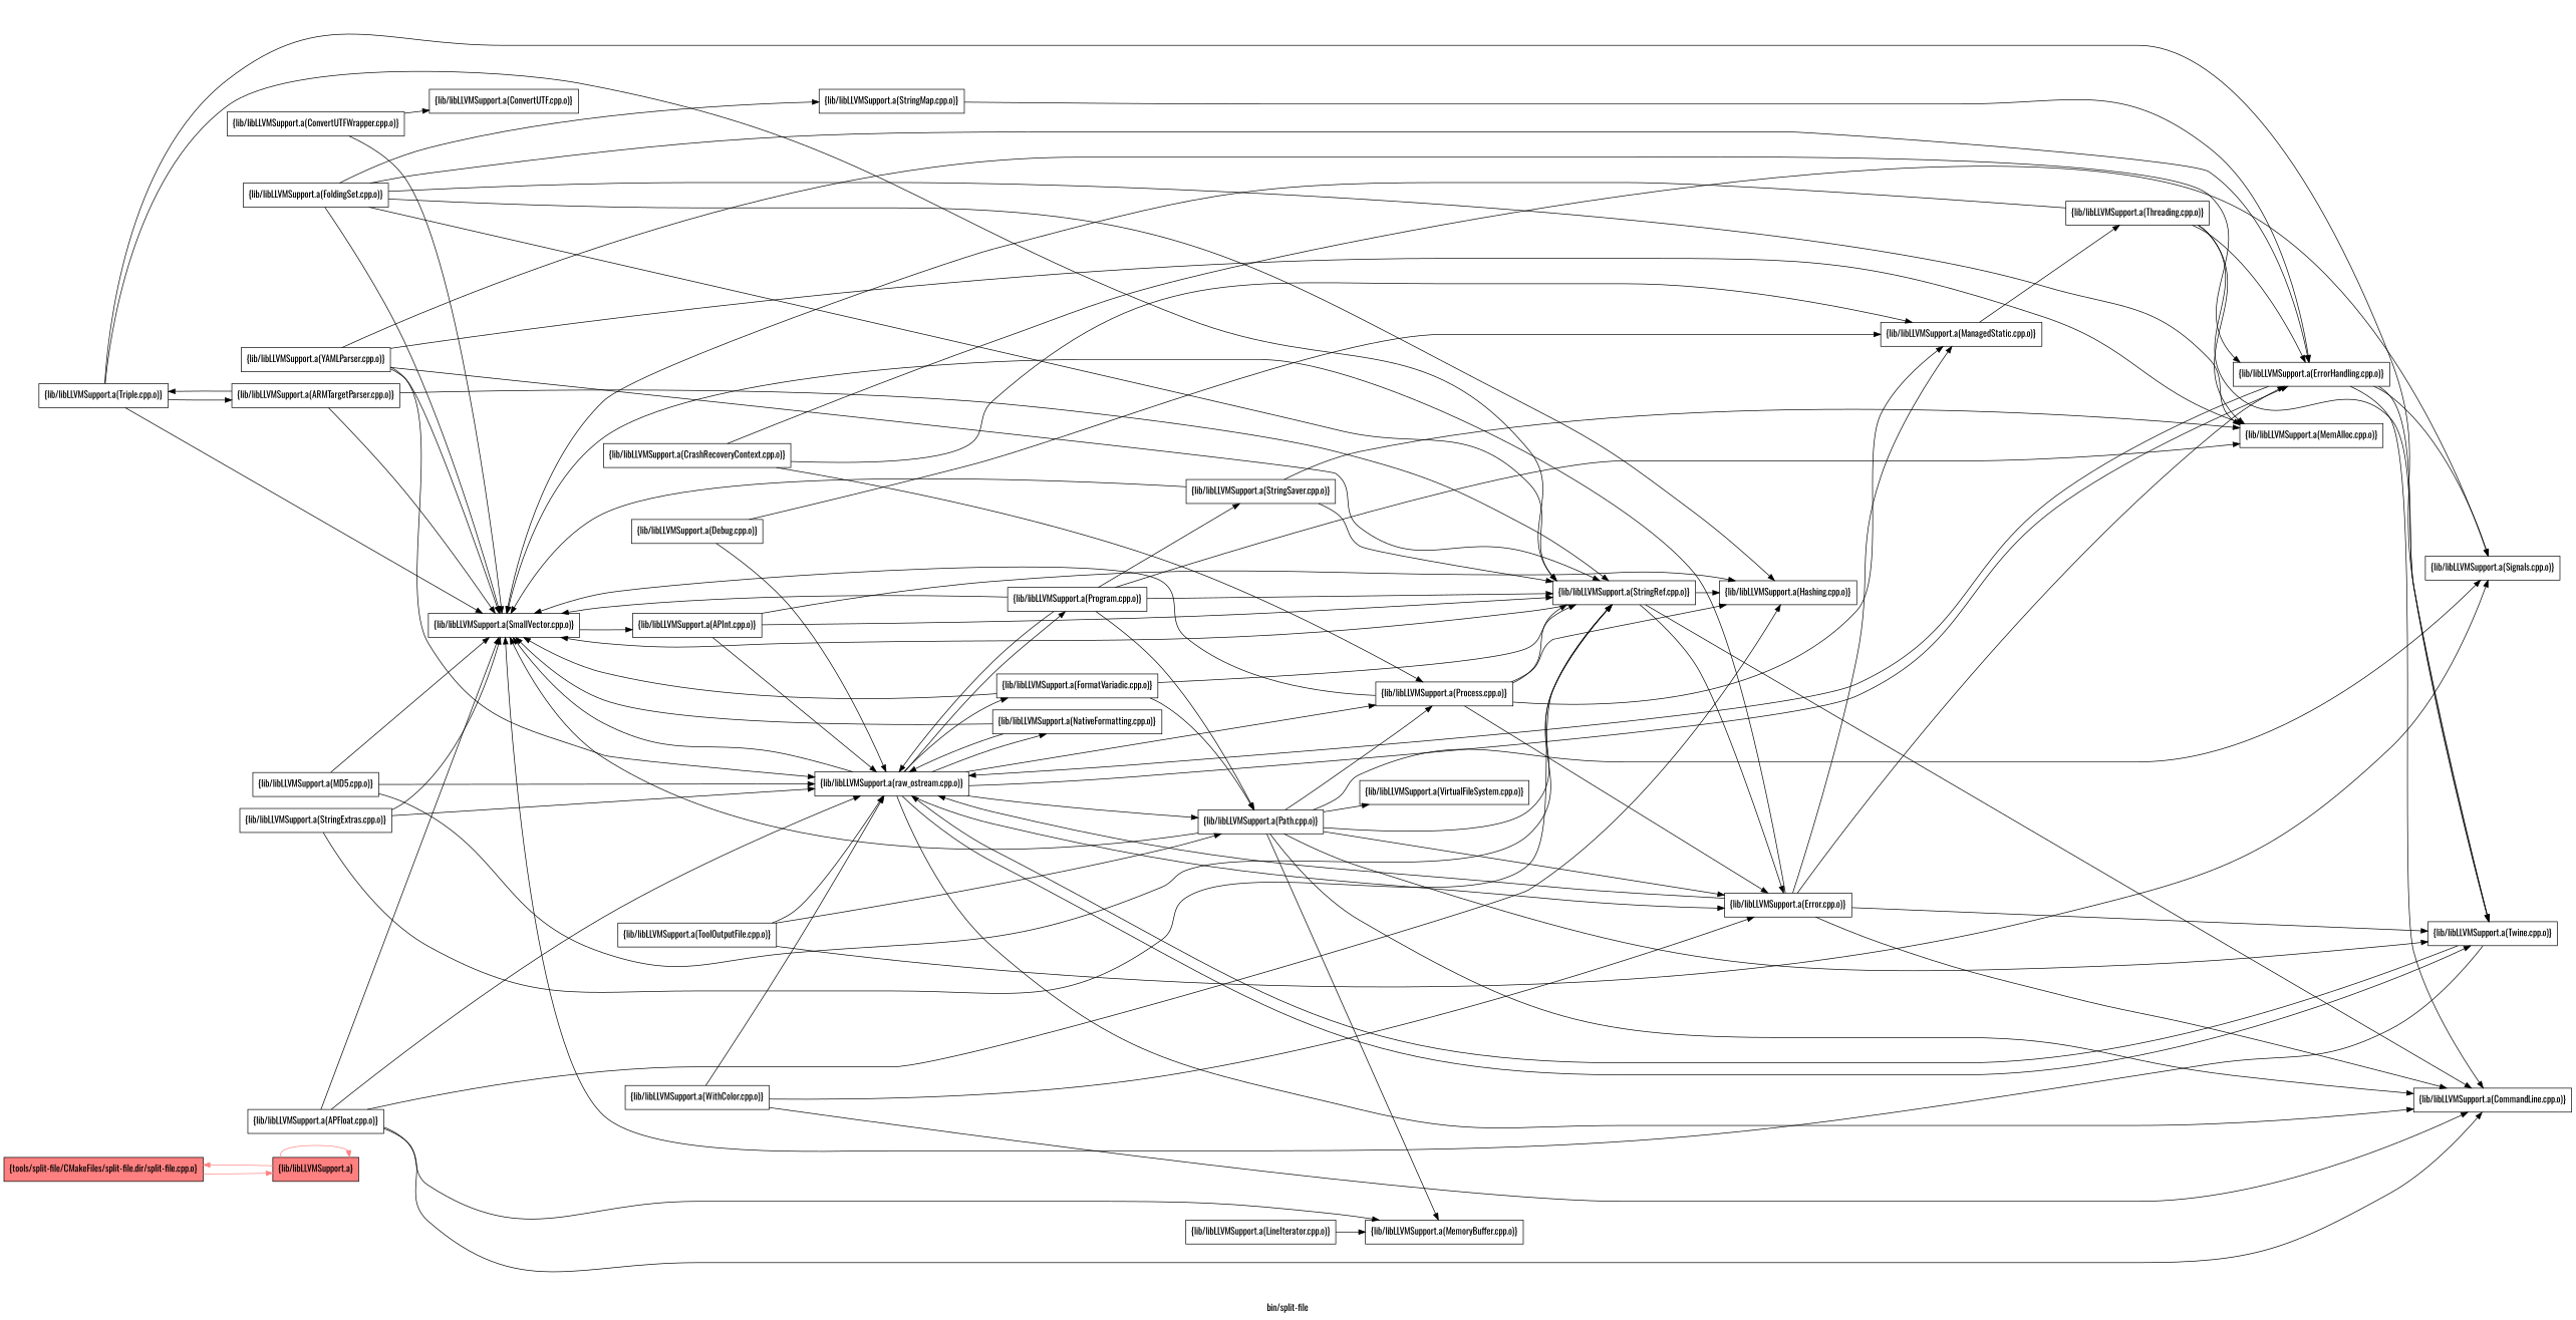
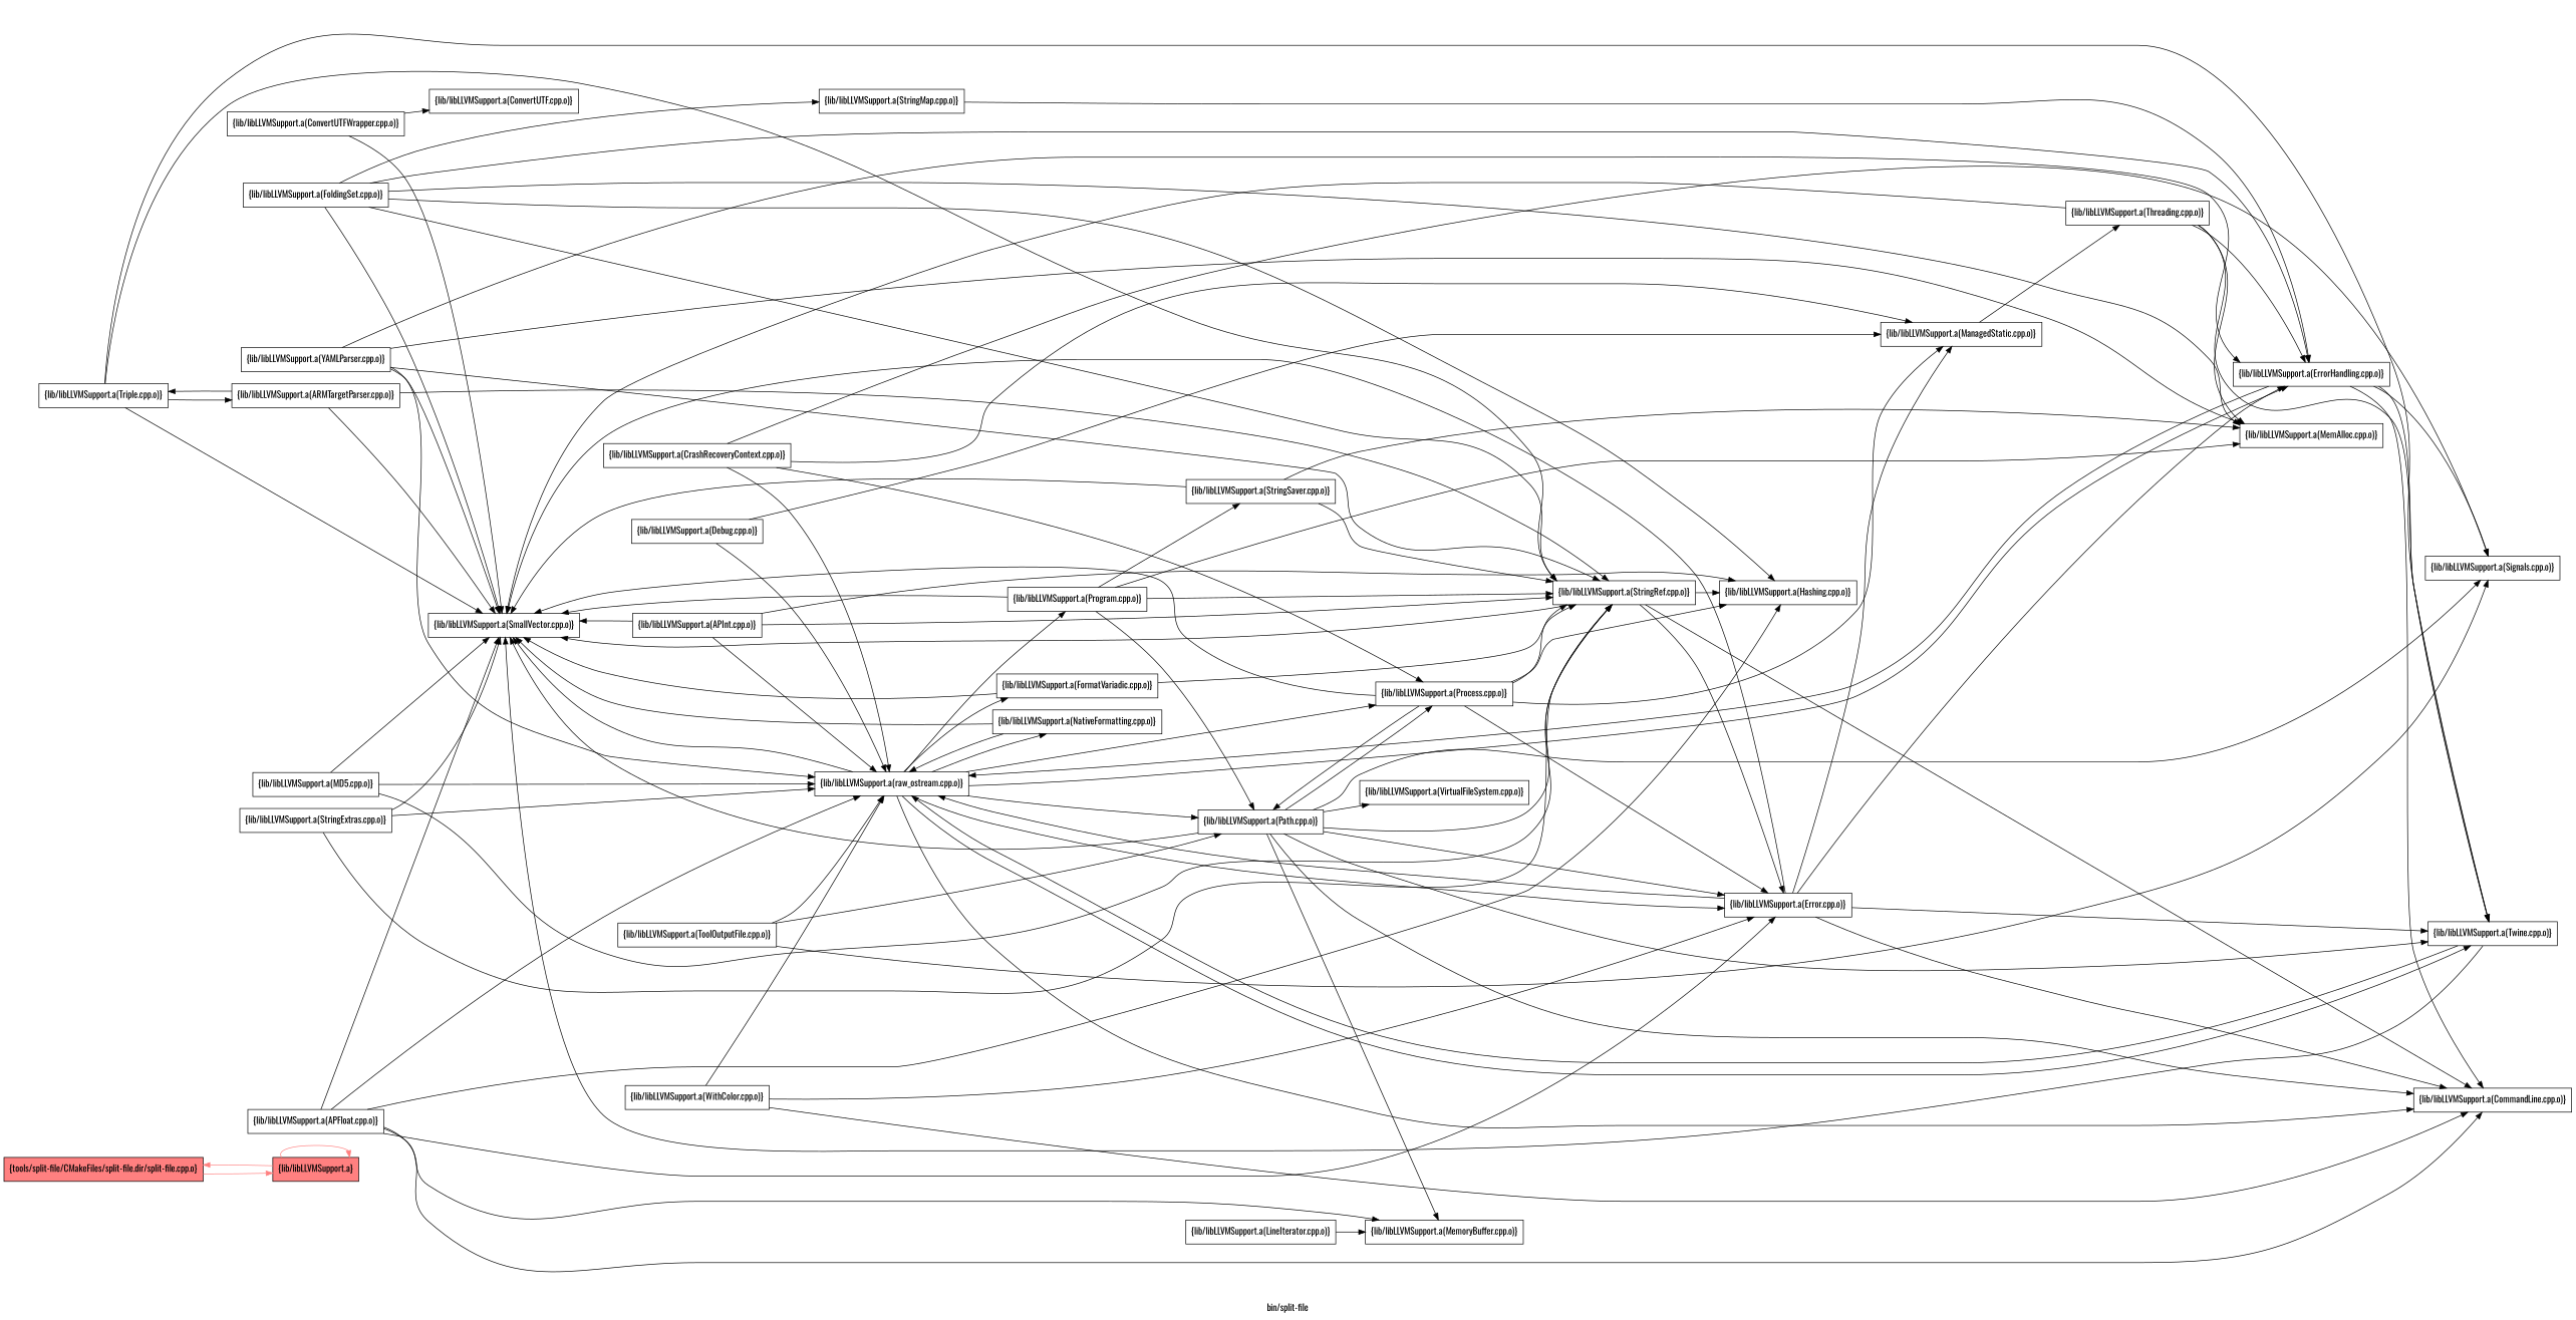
  digraph {
    fontname=Oswald
    label="bin/split-file"
    rankdir=LR
    node [fontname=Oswald group=0 shape=box]
    edge [fontname=Oswald]
    n1 [fillcolor="1.000000 0.5 1" group=1 label="{tools/split-file/CMakeFiles/split-file.dir/split-file.cpp.o}" style=filled]
    n2 [fillcolor="1.000000 0.5 1" group=1 label="{lib/libLLVMSupport.a}" style=filled]
    n3 [label="{lib/libLLVMSupport.a(ConvertUTFWrapper.cpp.o)}"]
    n4 [label="{lib/libLLVMSupport.a(ConvertUTF.cpp.o)}"]
    n5 [label="{lib/libLLVMSupport.a(SmallVector.cpp.o)}"]
    n6 [label="{lib/libLLVMSupport.a(ErrorHandling.cpp.o)}"]
    n7 [label="{lib/libLLVMSupport.a(CommandLine.cpp.o)}"]
    n8 [label="{lib/libLLVMSupport.a(raw_ostream.cpp.o)}"]
    n9 [label="{lib/libLLVMSupport.a(Twine.cpp.o)}"]
    n10 [label="{lib/libLLVMSupport.a(Signals.cpp.o)}"]
    n11 [label="{lib/libLLVMSupport.a(Error.cpp.o)}"]
    n12 [label="{lib/libLLVMSupport.a(NativeFormatting.cpp.o)}"]
    n13 [label="{lib/libLLVMSupport.a(FormatVariadic.cpp.o)}"]
    n14 [label="{lib/libLLVMSupport.a(Path.cpp.o)}"]
    n15 [label="{lib/libLLVMSupport.a(Process.cpp.o)}"]
    n16 [label="{lib/libLLVMSupport.a(Program.cpp.o)}"]
    n17 [label="{lib/libLLVMSupport.a(ManagedStatic.cpp.o)}"]
    n18 [label="{lib/libLLVMSupport.a(Threading.cpp.o)}"]
    n19 [label="{lib/libLLVMSupport.a(MemAlloc.cpp.o)}"]
    n20 [label="{lib/libLLVMSupport.a(StringRef.cpp.o)}"]
    n21 [label="{lib/libLLVMSupport.a(MemoryBuffer.cpp.o)}"]
    n22 [label="{lib/libLLVMSupport.a(VirtualFileSystem.cpp.o)}"]
    n23 [label="{lib/libLLVMSupport.a(Hashing.cpp.o)}"]
    n24 [label="{lib/libLLVMSupport.a(StringSaver.cpp.o)}"]
    n25 [label="{lib/libLLVMSupport.a(Debug.cpp.o)}"]
    n26 [label="{lib/libLLVMSupport.a(LineIterator.cpp.o)}"]
    n27 [label="{lib/libLLVMSupport.a(StringMap.cpp.o)}"]
    n28 [label="{lib/libLLVMSupport.a(APFloat.cpp.o)}"]
    n29 [label="{lib/libLLVMSupport.a(APInt.cpp.o)}"]
    n30 [label="{lib/libLLVMSupport.a(FoldingSet.cpp.o)}"]
    n31 [label="{lib/libLLVMSupport.a(ToolOutputFile.cpp.o)}"]
    n32 [label="{lib/libLLVMSupport.a(Triple.cpp.o)}"]
    n33 [label="{lib/libLLVMSupport.a(ARMTargetParser.cpp.o)}"]
    n34 [label="{lib/libLLVMSupport.a(WithColor.cpp.o)}"]
    n35 [label="{lib/libLLVMSupport.a(YAMLParser.cpp.o)}"]
    n36 [label="{lib/libLLVMSupport.a(MD5.cpp.o)}"]
    n37 [label="{lib/libLLVMSupport.a(CrashRecoveryContext.cpp.o)}"]
    n38 [label="{lib/libLLVMSupport.a(StringExtras.cpp.o)}"]
    subgraph sub_1 {
      rank=same
      n1
    }
    n1 -> n2 [color="1.000000 0.5 1"]
    n2 -> n1 [color="1.000000 0.5 1"]
    n2 -> n2 [color="1.000000 0.5 1"]
    n3 -> n4
    n3 -> n5
    n6 -> n7
    n6 -> n8
    n6 -> n9
    n6 -> n10
    n8 -> n5
    n8 -> n6
    n8 -> n7
    n8 -> n9
    n8 -> n11
    n8 -> n12
    n8 -> n13
    n8 -> n14
    n8 -> n15
    n8 -> n16
    n9 -> n5
    n9 -> n8
    n11 -> n5
    n11 -> n6
    n11 -> n7
    n11 -> n8
    n11 -> n9
    n11 -> n17
    n12 -> n5
    n12 -> n8
    n13 -> n5
    n13 -> n20
    n14 -> n5
    n14 -> n7
    n14 -> n9
    n14 -> n10
    n14 -> n11
    n14 -> n15
    n14 -> n20
    n14 -> n21
    n14 -> n22
    n15 -> n5
    n15 -> n11
-   n13 -> n14
+   n15 -> n14
    n15 -> n17
    n15 -> n20
    n15 -> n23
    n16 -> n5
-   n16 -> n8
+   n37 -> n8
    n16 -> n14
    n16 -> n19
    n16 -> n20
    n16 -> n24
    n17 -> n18
    n18 -> n5
    n18 -> n6
    n18 -> n9
    n18 -> n19
    n20 -> n5
    n20 -> n7
    n20 -> n11
    n20 -> n23
    n24 -> n5
    n24 -> n19
    n24 -> n20
    n25 -> n8
    n25 -> n17
    n26 -> n21
    n27 -> n6
    n28 -> n5
    n28 -> n7
    n28 -> n8
+   n28 -> n11
    n28 -> n21
    n28 -> n23
-   n5 -> n29
+   n29 -> n5
    n29 -> n8
    n29 -> n20
    n29 -> n23
    n30 -> n5
    n30 -> n6
    n30 -> n19
    n30 -> n20
    n30 -> n23
    n30 -> n27
    n31 -> n8
    n31 -> n10
    n31 -> n14
    n32 -> n5
    n32 -> n9
    n32 -> n20
    n32 -> n33
    n33 -> n5
    n33 -> n20
    n33 -> n32
    n34 -> n7
    n34 -> n8
    n34 -> n11
    n35 -> n5
    n35 -> n6
    n35 -> n8
    n35 -> n19
    n35 -> n20
    n36 -> n5
    n36 -> n8
    n36 -> n20
    n37 -> n10
    n37 -> n15
    n37 -> n17
    n38 -> n5
    n38 -> n8
    n38 -> n20
  }
